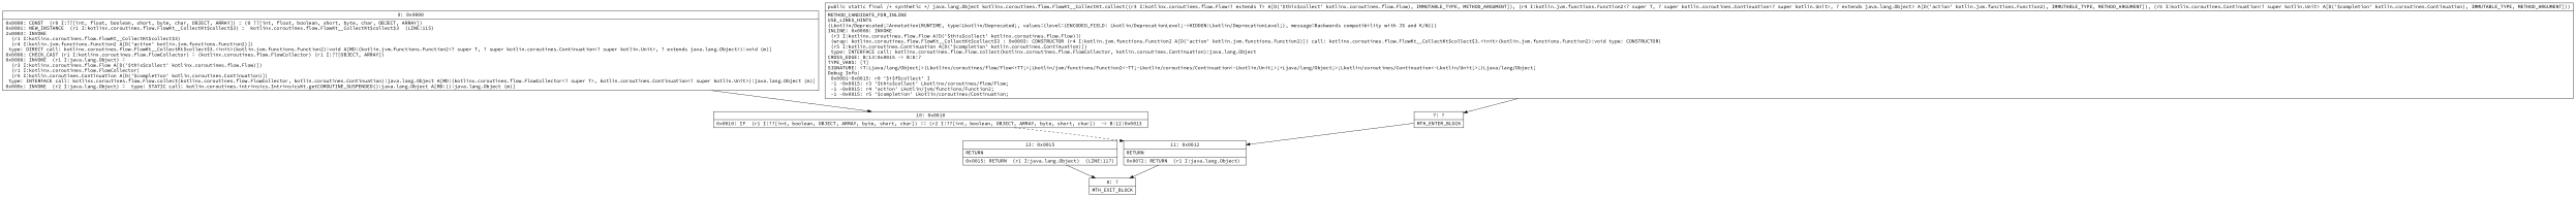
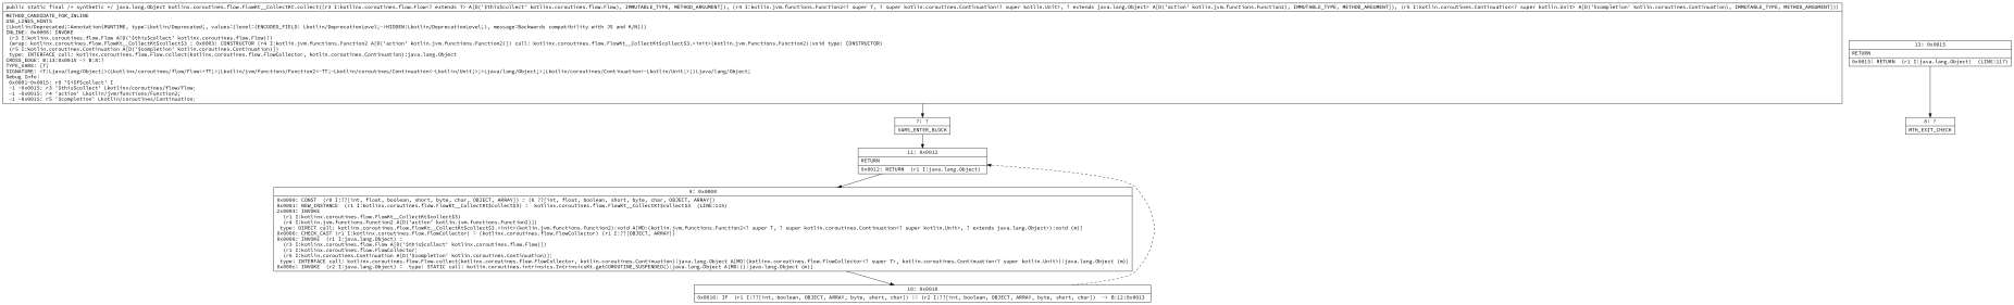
  digraph {
    fontname="Source Code Pro"
    node [fontname="Source Code Pro" shape=record]
    edge [fontname="Source Code Pro"]
-   n1 [label="{7\:\ ?|MTH_ENTER_BLOCK\l}"]
-   n2 [label="{11\:\ 0x0012|RETURN\l|0x0072: RETURN  (r1 I:java.lang.Object) \l}"]
+   n1 [label="{7\:\ ?|VARS_ENTER_BLOCK\l}"]
+   n2 [label="{11\:\ 0x0012|RETURN\l|0x0012: RETURN  (r1 I:java.lang.Object) \l}"]
    n3 [label="{9\:\ 0x0000|0x0000: CONST  (r0 I:??[int, float, boolean, short, byte, char, OBJECT, ARRAY]) = (0 ??[int, float, boolean, short, byte, char, OBJECT, ARRAY]) \l0x0001: NEW_INSTANCE  (r1 I:kotlinx.coroutines.flow.FlowKt__CollectKt$collect$3) =  kotlinx.coroutines.flow.FlowKt__CollectKt$collect$3  (LINE:115)\l2x0003: INVOKE  \l  (r1 I:kotlinx.coroutines.flow.FlowKt__CollectKt$collect$3)\l  (r4 I:kotlin.jvm.functions.Function2 A[D('action' kotlin.jvm.functions.Function2)])\l type: DIRECT call: kotlinx.coroutines.flow.FlowKt__CollectKt$collect$3.\<init\>(kotlin.jvm.functions.Function2):void A[MD:(kotlin.jvm.functions.Function2\<? super T, ? super kotlin.coroutines.Continuation\<? super kotlin.Unit\>, ? extends java.lang.Object\>):void (m)]\l0x0006: CHECK_CAST (r1 I:kotlinx.coroutines.flow.FlowCollector) = (kotlinx.coroutines.flow.FlowCollector) (r1 I:??[OBJECT, ARRAY]) \l0x0008: INVOKE  (r1 I:java.lang.Object) = \l  (r3 I:kotlinx.coroutines.flow.Flow A[D('$this$collect' kotlinx.coroutines.flow.Flow)])\l  (r1 I:kotlinx.coroutines.flow.FlowCollector)\l  (r5 I:kotlin.coroutines.Continuation A[D('$completion' kotlin.coroutines.Continuation)])\l type: INTERFACE call: kotlinx.coroutines.flow.Flow.collect(kotlinx.coroutines.flow.FlowCollector, kotlin.coroutines.Continuation):java.lang.Object A[MD:(kotlinx.coroutines.flow.FlowCollector\<? super T\>, kotlin.coroutines.Continuation\<? super kotlin.Unit\>):java.lang.Object (m)]\l0x000c: INVOKE  (r2 I:java.lang.Object) =  type: STATIC call: kotlin.coroutines.intrinsics.IntrinsicsKt.getCOROUTINE_SUSPENDED():java.lang.Object A[MD:():java.lang.Object (m)]\l}"]
    n4 [label="{10\:\ 0x0010|0x0010: IF  (r1 I:??[int, boolean, OBJECT, ARRAY, byte, short, char]) != (r2 I:??[int, boolean, OBJECT, ARRAY, byte, short, char])  \-\> B:12:0x0013 \l}"]
-   n5 [label="{8\:\ ?|MTH_EXIT_BLOCK\l}"]
+   n5 [label="{8\:\ ?|MTH_EXIT_CHECK\l}"]
    n6 [label="{13\:\ 0x0015|RETURN\l|0x0015: RETURN  (r1 I:java.lang.Object)  (LINE:117)\l}"]
    n7 [label="{public static final \/* synthetic *\/ java.lang.Object kotlinx.coroutines.flow.FlowKt__CollectKt.collect((r3 I:kotlinx.coroutines.flow.Flow\<? extends T\> A[D('$this$collect' kotlinx.coroutines.flow.Flow), IMMUTABLE_TYPE, METHOD_ARGUMENT]), (r4 I:kotlin.jvm.functions.Function2\<? super T, ? super kotlin.coroutines.Continuation\<? super kotlin.Unit\>, ? extends java.lang.Object\> A[D('action' kotlin.jvm.functions.Function2), IMMUTABLE_TYPE, METHOD_ARGUMENT]), (r5 I:kotlin.coroutines.Continuation\<? super kotlin.Unit\> A[D('$completion' kotlin.coroutines.Continuation), IMMUTABLE_TYPE, METHOD_ARGUMENT]))  | METHOD_CANDIDATE_FOR_INLINE\lUSE_LINES_HINTS\l\{Lkotlin\/Deprecated;=Annotation\{RUNTIME, type=Lkotlin\/Deprecated;, values=\{level=\{ENCODED_FIELD: Lkotlin\/DeprecationLevel;\-\>HIDDEN:Lkotlin\/DeprecationLevel;\}, message=Backwards compatibility with JS and K\/N\}\}\}\lINLINE: 0x0008: INVOKE  \l  (r3 I:kotlinx.coroutines.flow.Flow A[D('$this$collect' kotlinx.coroutines.flow.Flow)])\l  (wrap: kotlinx.coroutines.flow.FlowKt__CollectKt$collect$3 : 0x0003: CONSTRUCTOR  (r4 I:kotlin.jvm.functions.Function2 A[D('action' kotlin.jvm.functions.Function2)]) call: kotlinx.coroutines.flow.FlowKt__CollectKt$collect$3.\<init\>(kotlin.jvm.functions.Function2):void type: CONSTRUCTOR)\l  (r5 I:kotlin.coroutines.Continuation A[D('$completion' kotlin.coroutines.Continuation)])\l type: INTERFACE call: kotlinx.coroutines.flow.Flow.collect(kotlinx.coroutines.flow.FlowCollector, kotlin.coroutines.Continuation):java.lang.Object\lCROSS_EDGE: B:13:0x0015 \-\> B:8:?\lTYPE_VARS: [T]\lSIGNATURE: \<T:Ljava\/lang\/Object;\>(Lkotlinx\/coroutines\/flow\/Flow\<+TT;\>;Lkotlin\/jvm\/functions\/Function2\<\-TT;\-Lkotlin\/coroutines\/Continuation\<\-Lkotlin\/Unit;\>;+Ljava\/lang\/Object;\>;Lkotlin\/coroutines\/Continuation\<\-Lkotlin\/Unit;\>;)Ljava\/lang\/Object;\lDebug Info:\l  0x0001\-0x0015: r0 '$i$f$collect' I\l  \-1 \-0x0015: r3 '$this$collect' Lkotlinx\/coroutines\/flow\/Flow;\l  \-1 \-0x0015: r4 'action' Lkotlin\/jvm\/functions\/Function2;\l  \-1 \-0x0015: r5 '$completion' Lkotlin\/coroutines\/Continuation;\l}"]
    n1 -> n2
-   n2 -> n5
+   n2 -> n3
    n3 -> n4
    n4 -> n2 [style=dashed]
    n6 -> n5
    n7 -> n1
  }
